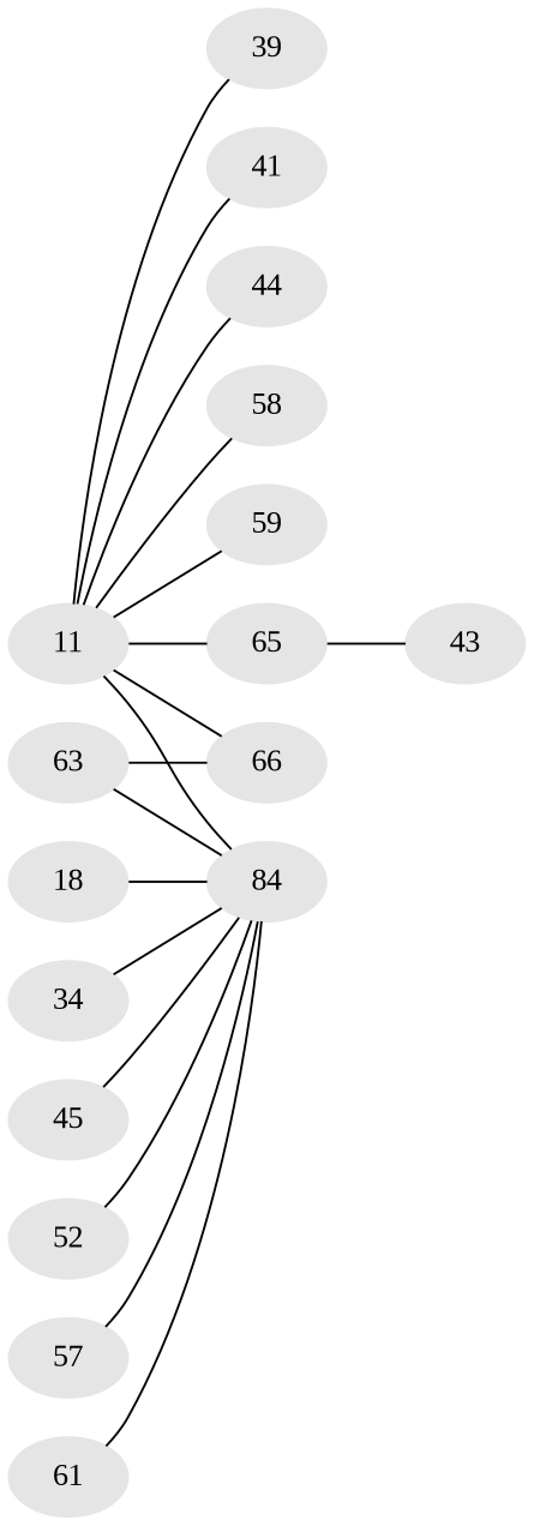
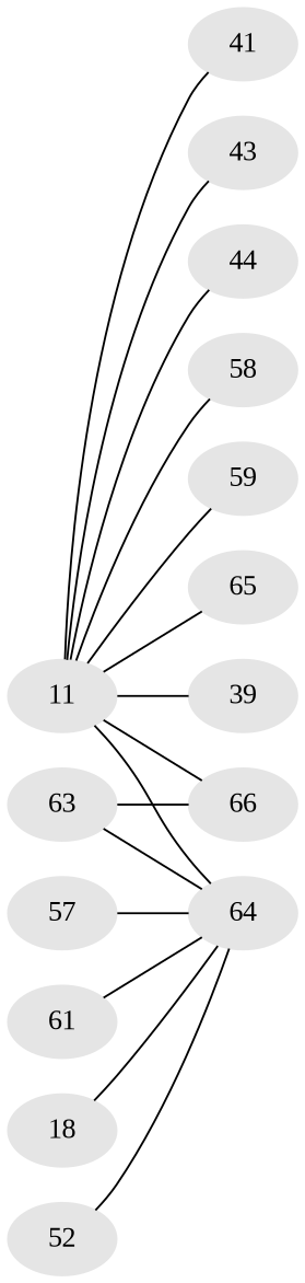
  graph {
    fontname="Liberation Serif"
    rankdir=LR
    node [color=gray90 fontname="Liberation Serif" style=filled]
    edge [fontname="Liberation Serif"]
    11 [super="+3"]
    39 [super="+23"]
    41 [super="+27+29"]
    43 [super="+12"]
    44
    58
    59
-   64 [super="+28+6+35+50" label=84]
+   64 [super="+28+6+35+50"]
    65
    66 [super="+16+22+33+47+60"]
    18
-   34
-   45
    52
    57 [super="+26"]
    61 [super="+56"]
    63 [super="+54+62"]
    11 -- 39
    11 -- 41
-   65 -- 43 [weight=2]
+   11 -- 43 [weight=2]
    11 -- 44
    11 -- 58
    11 -- 59
    11 -- 64 [weight=7]
    11 -- 65
    11 -- 66 [weight=2]
    18 -- 64
-   34 -- 64
-   45 -- 64
    52 -- 64
    57 -- 64
    61 -- 64
    63 -- 64 [weight=2]
    63 -- 66
  }
